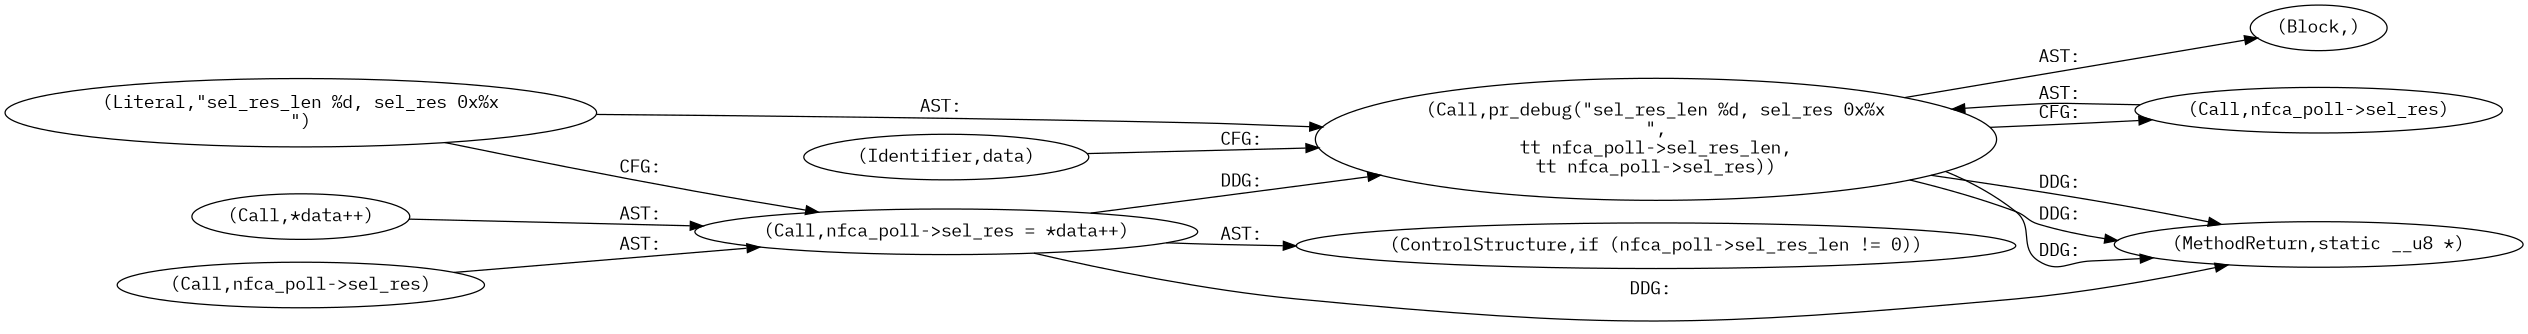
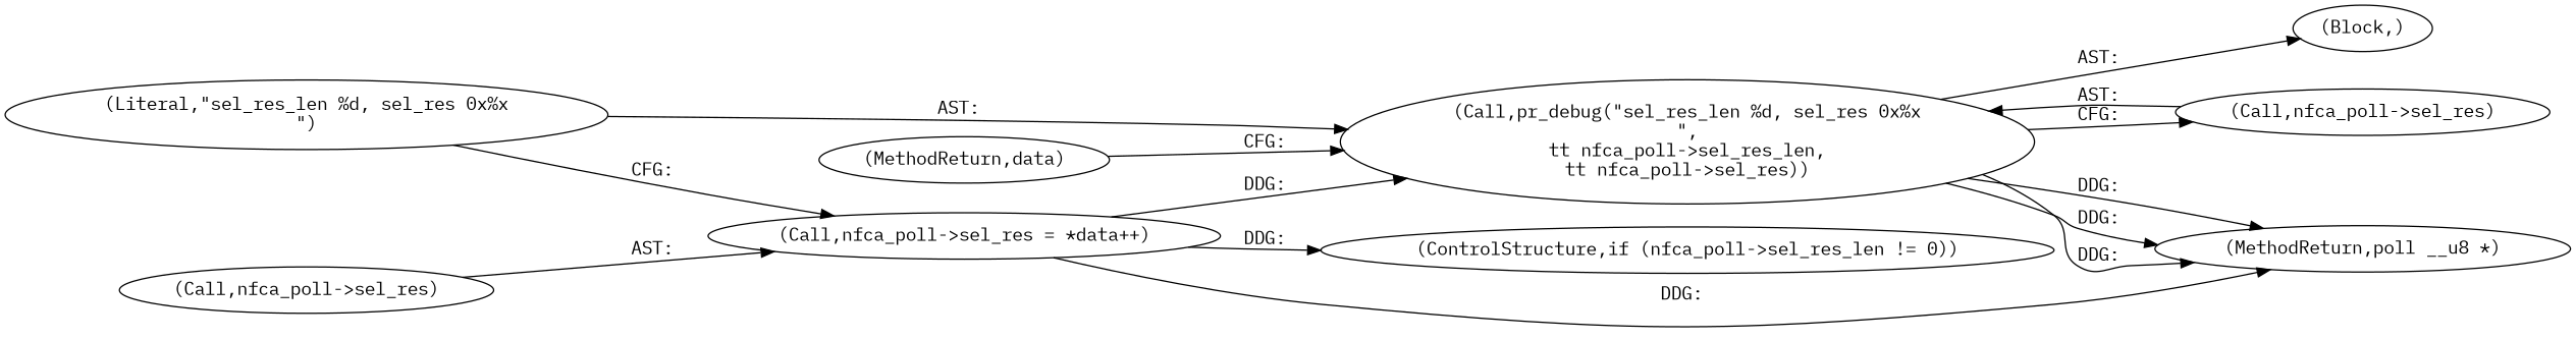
  digraph {
    fontname="IBM Plex Mono"
    rankdir=LR
    node [fontname="IBM Plex Mono"]
    edge [fontname="IBM Plex Mono"]
    n1 [label="(Call,nfca_poll->sel_res = *data++)"]
    n2 [label="(Call,pr_debug(\"sel_res_len %d, sel_res 0x%x\n\",\n\t\t nfca_poll->sel_res_len,\n\t\t nfca_poll->sel_res))"]
    n3 [label="(ControlStructure,if (nfca_poll->sel_res_len != 0))"]
-   n4 [label="(MethodReturn,static __u8 *)"]
+   n4 [label="(MethodReturn,poll __u8 *)"]
    n5 [label="(Block,)"]
    n6 [label="(Call,nfca_poll->sel_res)"]
-   n7 [label="(Call,*data++)"]
    n8 [label="(Literal,\"sel_res_len %d, sel_res 0x%x\n\")"]
    n9 [label="(Call,nfca_poll->sel_res)"]
-   n10 [label="(Identifier,data)"]
+   n10 [label="(MethodReturn,data)"]
    n1 -> n2 [label="DDG: "]
-   n1 -> n3 [label="AST: "]
+   n1 -> n3 [label="DDG: "]
    n1 -> n4 [label="DDG: "]
    n2 -> n4 [label="DDG: "]
    n2 -> n4 [label="DDG: "]
    n2 -> n4 [label="DDG: "]
    n2 -> n5 [label="AST: "]
    n2 -> n6 [label="CFG: "]
    n6 -> n2 [label="AST: "]
-   n7 -> n1 [label="AST: "]
    n8 -> n1 [label="CFG: "]
    n8 -> n2 [label="AST: "]
    n9 -> n1 [label="AST: "]
    n10 -> n2 [label="CFG: "]
  }
